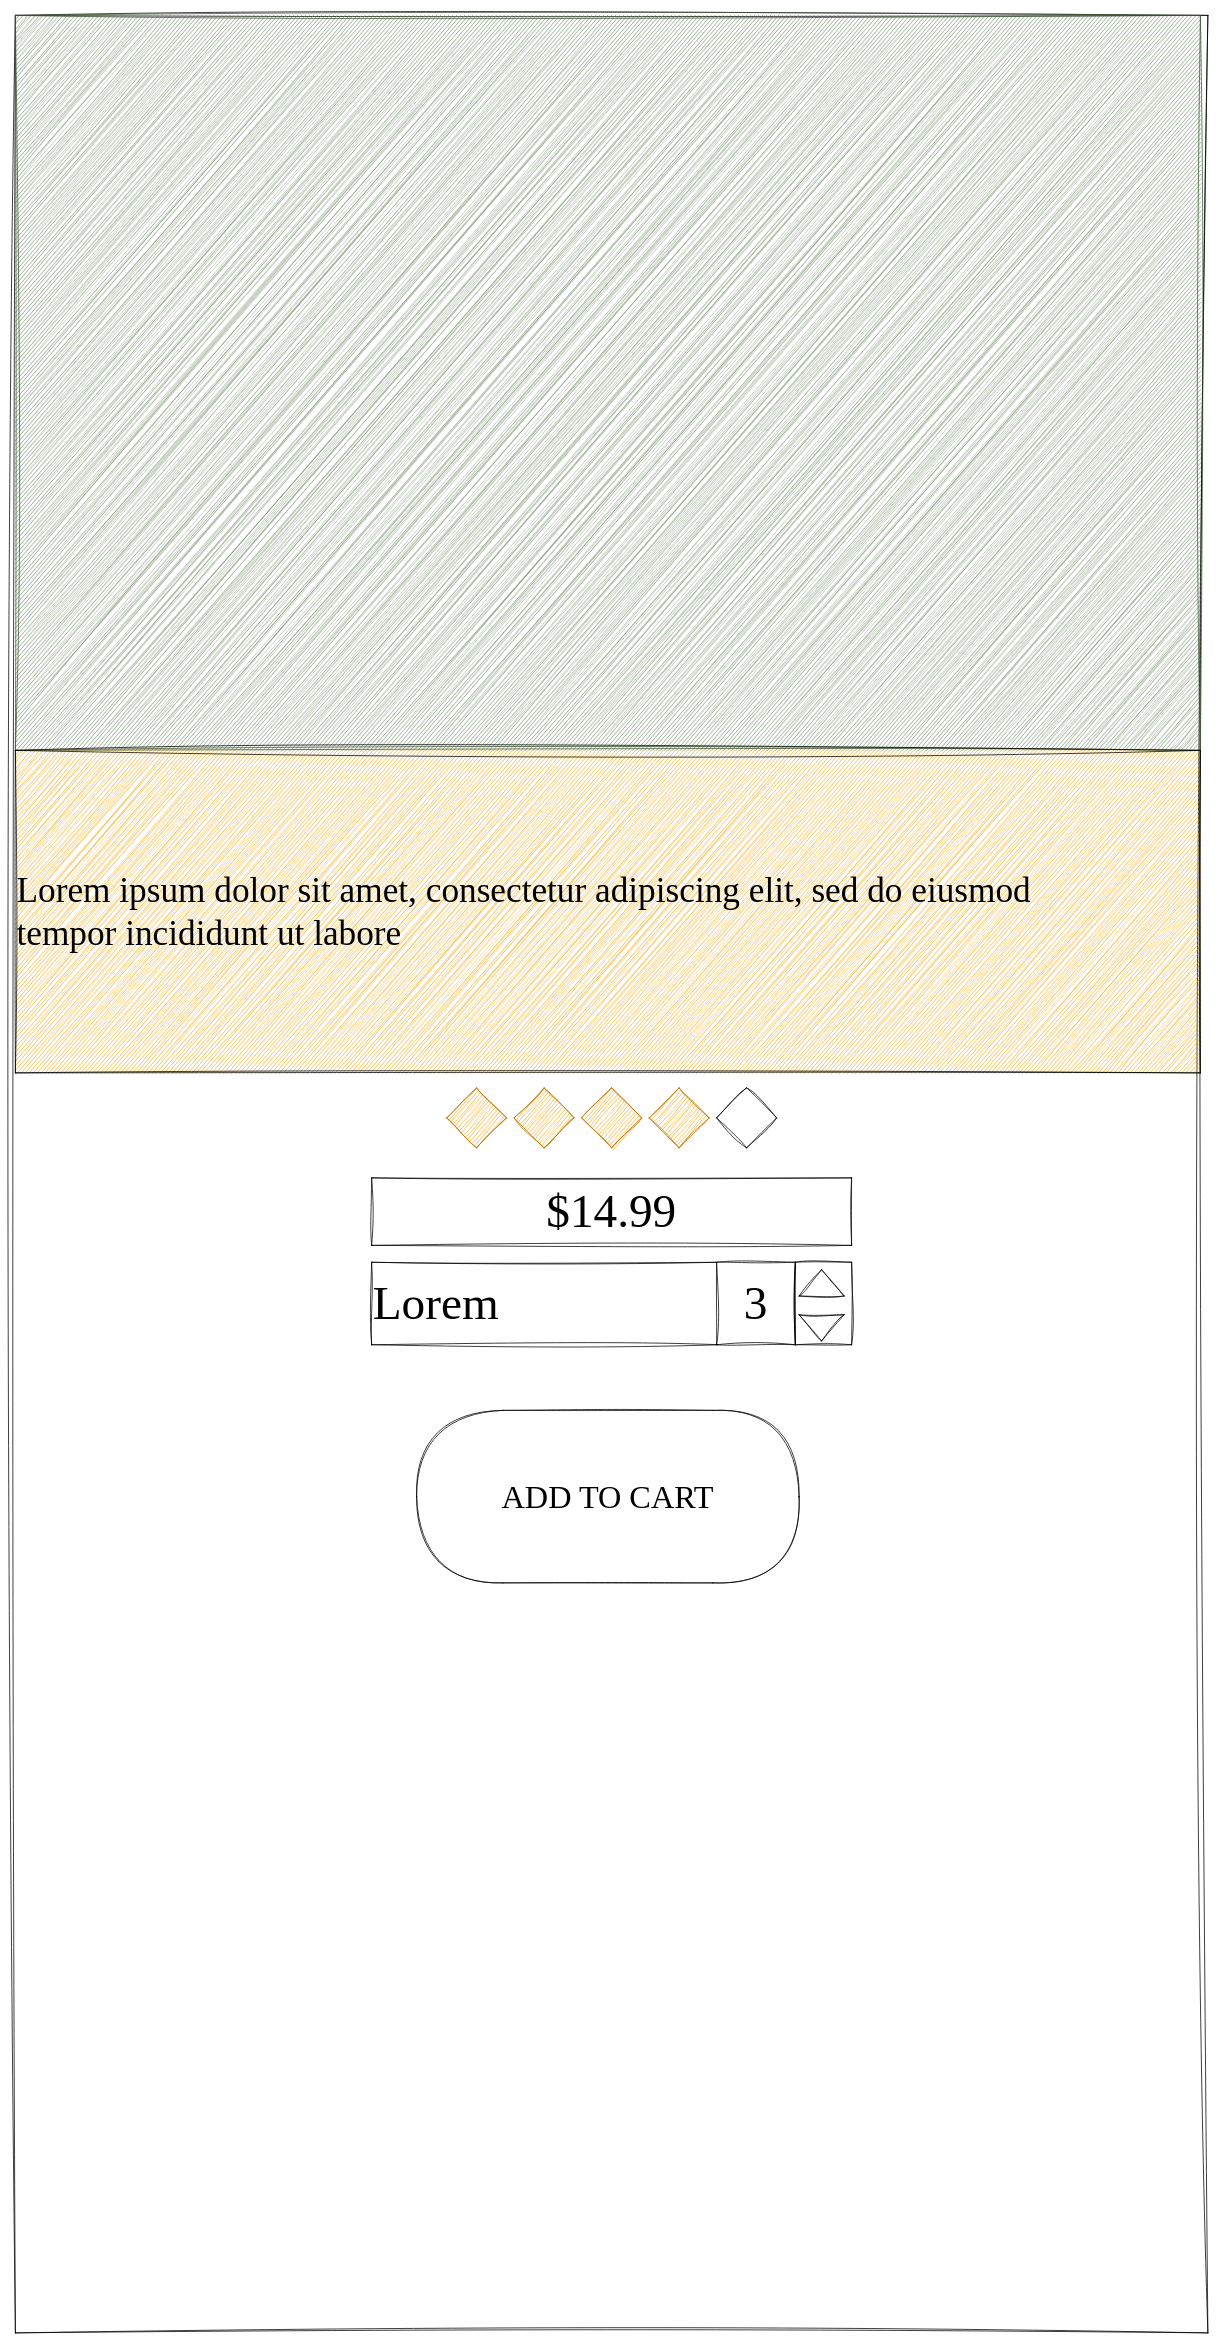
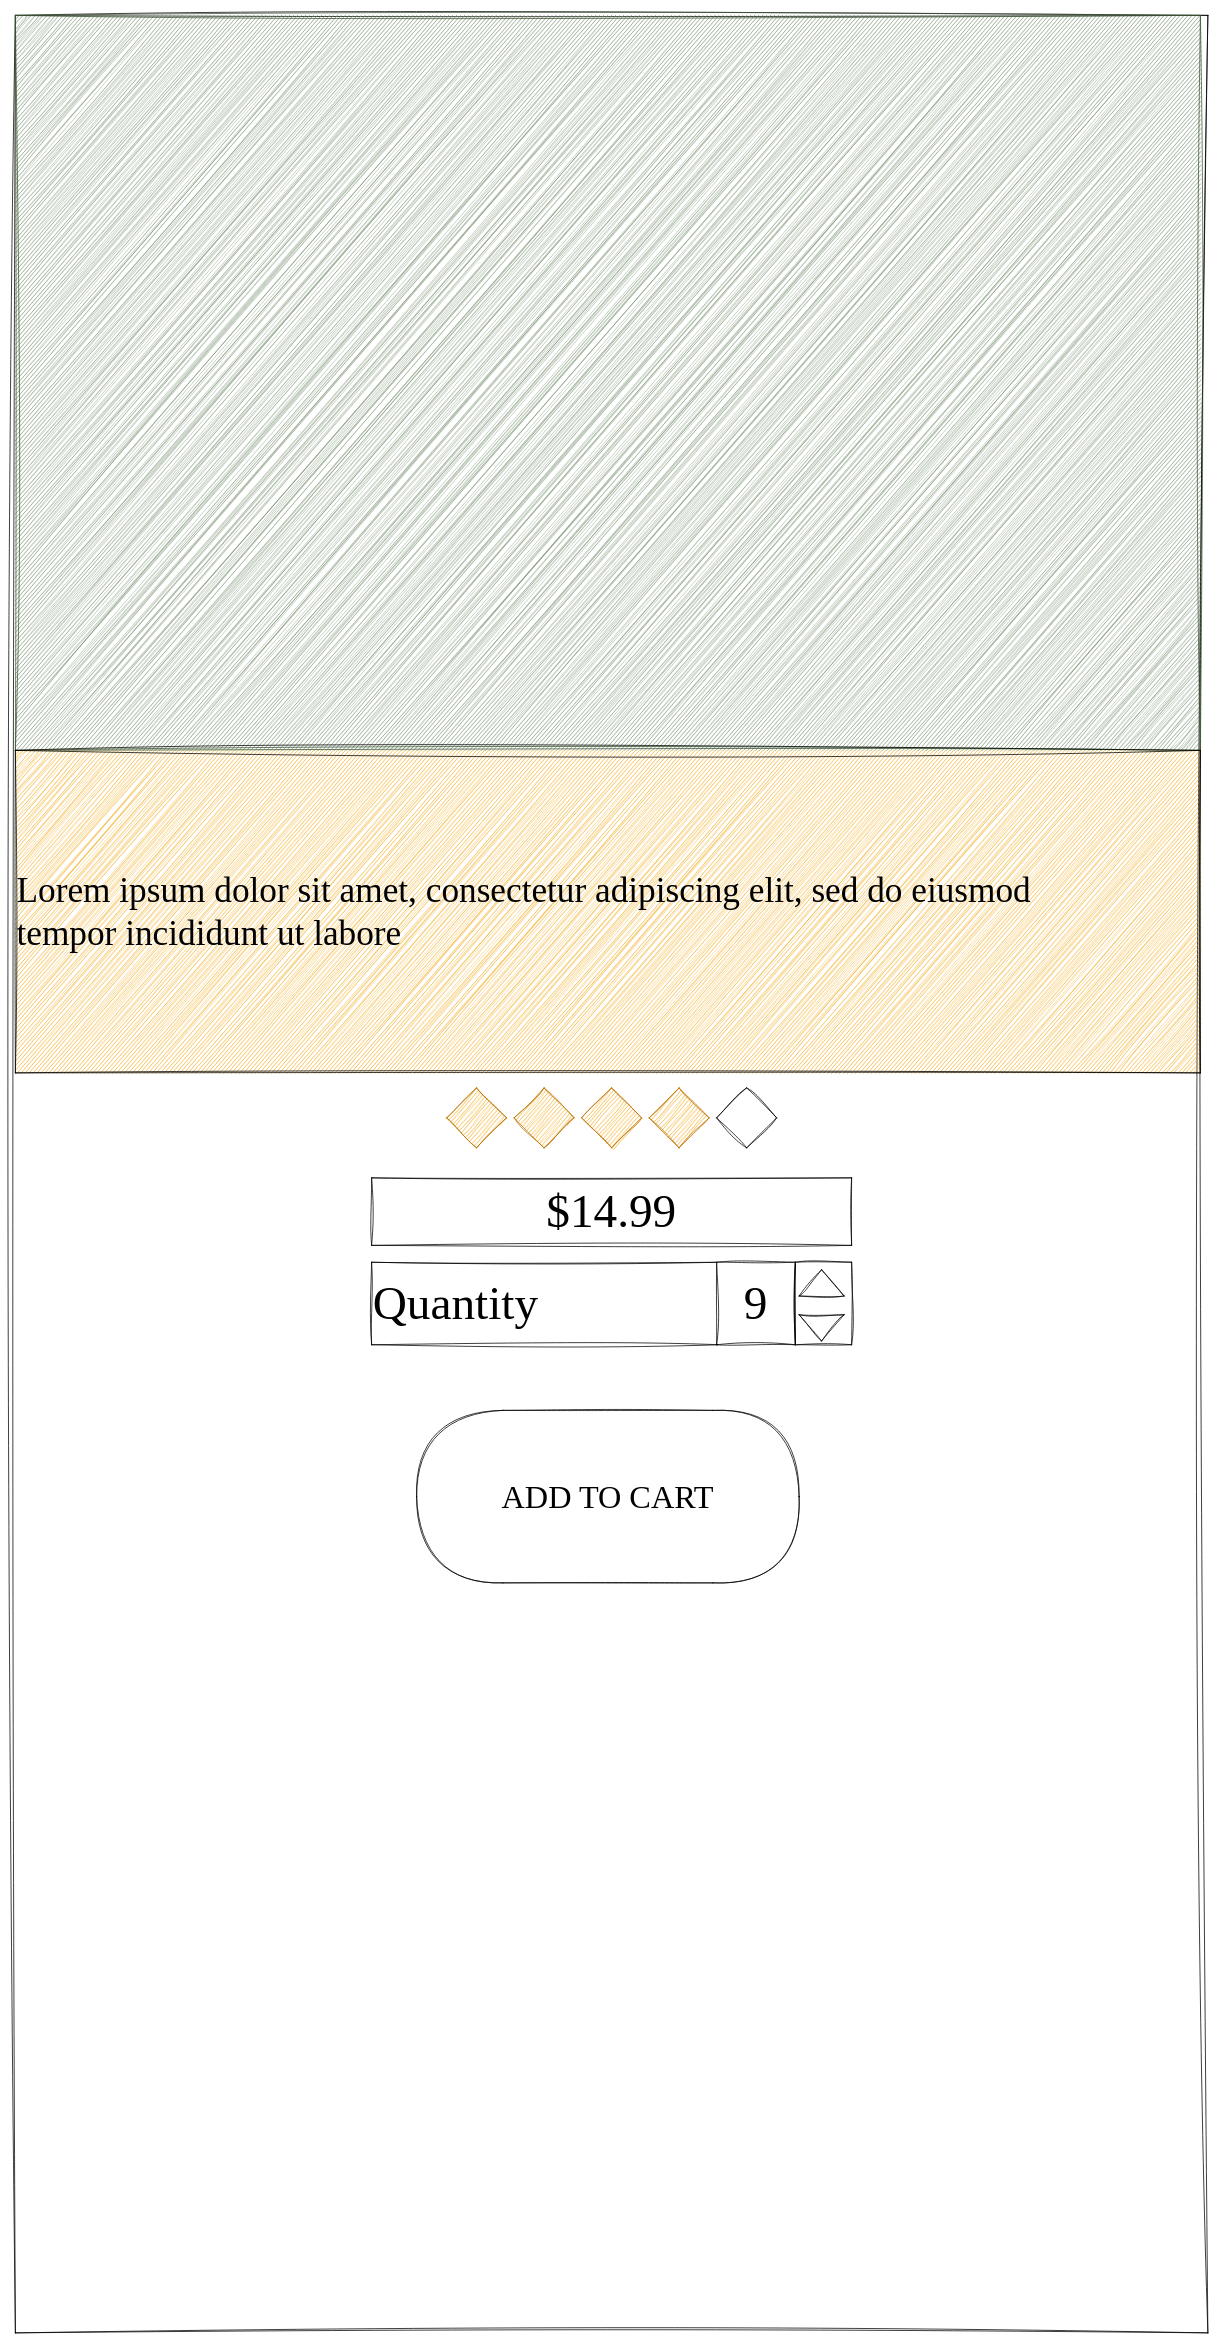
  <mxCell id="0" />
  <mxCell id="1" parent="0" />
  <mxCell id="2" value="" style="rounded=0;whiteSpace=wrap;html=1;sketch=1;hachureGap=4;jiggle=2;curveFitting=1;fontFamily=Architects Daughter;fontSource=https%3A%2F%2Ffonts.googleapis.com%2Fcss%3Ffamily%3DArchitects%2BDaughter;fontSize=20;" vertex="1" parent="1"><mxGeometry x="20" y="20" width="1590" height="3090" as="geometry" /></mxCell>
  <mxCell id="3" value="" style="rounded=0;whiteSpace=wrap;html=1;sketch=1;hachureGap=4;jiggle=2;curveFitting=1;fontFamily=Architects Daughter;fontSource=https%3A%2F%2Ffonts.googleapis.com%2Fcss%3Ffamily%3DArchitects%2BDaughter;fontSize=20;fillColor=#6d8764;fontColor=#ffffff;strokeColor=#3A5431;" vertex="1" parent="1"><mxGeometry x="20" y="20" width="1580" height="980" as="geometry" /></mxCell>
  <mxCell id="4" value="Lorem ipsum dolor sit amet, consectetur adipiscing elit, sed do eiusmod &lt;br style=&quot;font-size: 47px;&quot;&gt;tempor incididunt ut labore&amp;nbsp;" style="rounded=0;whiteSpace=wrap;html=1;sketch=1;hachureGap=4;jiggle=2;curveFitting=1;fontFamily=Architects Daughter;fontSource=https%3A%2F%2Ffonts.googleapis.com%2Fcss%3Ffamily%3DArchitects%2BDaughter;fontSize=47;align=left;fillColor=#f0a30a;" vertex="1" parent="1"><mxGeometry x="20" y="1000" width="1580" height="430" as="geometry" /></mxCell>
  <mxCell id="5" value="" style="rhombus;whiteSpace=wrap;html=1;sketch=1;hachureGap=4;jiggle=2;curveFitting=1;fontFamily=Architects Daughter;fontSource=https%3A%2F%2Ffonts.googleapis.com%2Fcss%3Ffamily%3DArchitects%2BDaughter;fontSize=20;fillColor=#f0a30a;fontColor=#000000;strokeColor=#BD7000;" vertex="1" parent="1"><mxGeometry x="595" y="1450" width="80" height="80" as="geometry" /></mxCell>
  <mxCell id="6" value="" style="rhombus;whiteSpace=wrap;html=1;sketch=1;hachureGap=4;jiggle=2;curveFitting=1;fontFamily=Architects Daughter;fontSource=https%3A%2F%2Ffonts.googleapis.com%2Fcss%3Ffamily%3DArchitects%2BDaughter;fontSize=20;fillColor=#f0a30a;fontColor=#000000;strokeColor=#BD7000;" vertex="1" parent="1"><mxGeometry x="685" y="1450" width="80" height="80" as="geometry" /></mxCell>
  <mxCell id="7" value="" style="rhombus;whiteSpace=wrap;html=1;sketch=1;hachureGap=4;jiggle=2;curveFitting=1;fontFamily=Architects Daughter;fontSource=https%3A%2F%2Ffonts.googleapis.com%2Fcss%3Ffamily%3DArchitects%2BDaughter;fontSize=20;fillColor=#f0a30a;fontColor=#000000;strokeColor=#BD7000;" vertex="1" parent="1"><mxGeometry x="775" y="1450" width="80" height="80" as="geometry" /></mxCell>
  <mxCell id="8" value="" style="rhombus;whiteSpace=wrap;html=1;sketch=1;hachureGap=4;jiggle=2;curveFitting=1;fontFamily=Architects Daughter;fontSource=https%3A%2F%2Ffonts.googleapis.com%2Fcss%3Ffamily%3DArchitects%2BDaughter;fontSize=20;fillColor=#f0a30a;fontColor=#000000;strokeColor=#BD7000;" vertex="1" parent="1"><mxGeometry x="865" y="1450" width="80" height="80" as="geometry" /></mxCell>
  <mxCell id="9" value="" style="rhombus;whiteSpace=wrap;html=1;sketch=1;hachureGap=4;jiggle=2;curveFitting=1;fontFamily=Architects Daughter;fontSource=https%3A%2F%2Ffonts.googleapis.com%2Fcss%3Ffamily%3DArchitects%2BDaughter;fontSize=20;" vertex="1" parent="1"><mxGeometry x="955" y="1450" width="80" height="80" as="geometry" /></mxCell>
  <mxCell id="10" value="$14.99" style="rounded=0;whiteSpace=wrap;html=1;sketch=1;hachureGap=4;jiggle=2;curveFitting=1;fontFamily=Architects Daughter;fontSource=https%3A%2F%2Ffonts.googleapis.com%2Fcss%3Ffamily%3DArchitects%2BDaughter;fontSize=63;align=center;" vertex="1" parent="1"><mxGeometry x="495" y="1570" width="640" height="90" as="geometry" /></mxCell>
  <mxCell id="11" value="ADD TO CART" style="rounded=1;whiteSpace=wrap;html=1;sketch=1;hachureGap=4;jiggle=2;curveFitting=1;fontFamily=Architects Daughter;fontSource=https%3A%2F%2Ffonts.googleapis.com%2Fcss%3Ffamily%3DArchitects%2BDaughter;fontSize=43;arcSize=50;" vertex="1" parent="1"><mxGeometry x="555" y="1880" width="510" height="230" as="geometry" /></mxCell>
- <mxCell id="12" value="Lorem" style="rounded=0;whiteSpace=wrap;html=1;sketch=1;hachureGap=4;jiggle=2;curveFitting=1;fontFamily=Architects Daughter;fontSource=https%3A%2F%2Ffonts.googleapis.com%2Fcss%3Ffamily%3DArchitects%2BDaughter;fontSize=63;align=left;" vertex="1" parent="1"><mxGeometry x="495" y="1682.5" width="465" height="110" as="geometry" /></mxCell>
- <mxCell id="13" value="3" style="rounded=0;whiteSpace=wrap;html=1;sketch=1;hachureGap=4;jiggle=2;curveFitting=1;fontFamily=Architects Daughter;fontSource=https%3A%2F%2Ffonts.googleapis.com%2Fcss%3Ffamily%3DArchitects%2BDaughter;fontSize=63;align=center;" vertex="1" parent="1"><mxGeometry x="955" y="1682.5" width="105" height="110" as="geometry" /></mxCell>
+ <mxCell id="12" value="Quantity" style="rounded=0;whiteSpace=wrap;html=1;sketch=1;hachureGap=4;jiggle=2;curveFitting=1;fontFamily=Architects Daughter;fontSource=https%3A%2F%2Ffonts.googleapis.com%2Fcss%3Ffamily%3DArchitects%2BDaughter;fontSize=63;align=left;" vertex="1" parent="1"><mxGeometry x="495" y="1682.5" width="465" height="110" as="geometry" /></mxCell>
+ <mxCell id="13" value="9" style="rounded=0;whiteSpace=wrap;html=1;sketch=1;hachureGap=4;jiggle=2;curveFitting=1;fontFamily=Architects Daughter;fontSource=https%3A%2F%2Ffonts.googleapis.com%2Fcss%3Ffamily%3DArchitects%2BDaughter;fontSize=63;align=center;" vertex="1" parent="1"><mxGeometry x="955" y="1682.5" width="105" height="110" as="geometry" /></mxCell>
  <mxCell id="14" value="" style="rounded=0;whiteSpace=wrap;html=1;sketch=1;hachureGap=4;jiggle=2;curveFitting=1;fontFamily=Architects Daughter;fontSource=https%3A%2F%2Ffonts.googleapis.com%2Fcss%3Ffamily%3DArchitects%2BDaughter;fontSize=20;" vertex="1" parent="1"><mxGeometry x="1060" y="1682.5" width="75" height="110" as="geometry" /></mxCell>
  <mxCell id="15" value="" style="triangle;whiteSpace=wrap;html=1;sketch=1;hachureGap=4;jiggle=2;curveFitting=1;fontFamily=Architects Daughter;fontSource=https%3A%2F%2Ffonts.googleapis.com%2Fcss%3Ffamily%3DArchitects%2BDaughter;fontSize=20;rotation=-90;" vertex="1" parent="1"><mxGeometry x="1077.5" y="1680" width="35" height="60" as="geometry" /></mxCell>
  <mxCell id="16" value="" style="triangle;whiteSpace=wrap;html=1;sketch=1;hachureGap=4;jiggle=2;curveFitting=1;fontFamily=Architects Daughter;fontSource=https%3A%2F%2Ffonts.googleapis.com%2Fcss%3Ffamily%3DArchitects%2BDaughter;fontSize=20;rotation=90;" vertex="1" parent="1"><mxGeometry x="1077.5" y="1740" width="35" height="60" as="geometry" /></mxCell>
